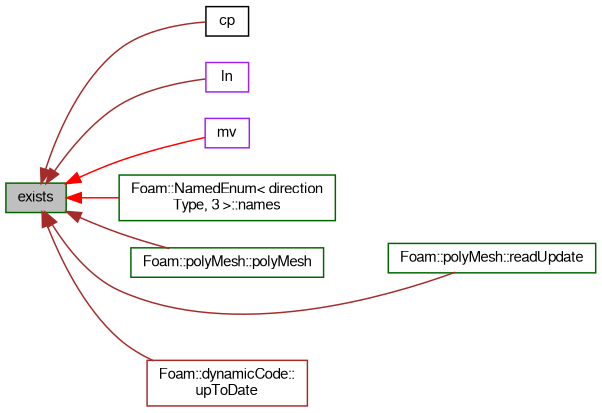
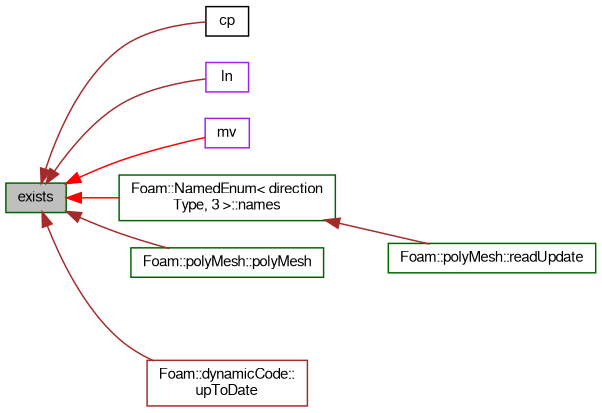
  digraph {
    rankdir=LR
    node [color=darkgreen fontname=FreeSans fontsize=10 shape=record]
    edge [color=brown dir=back fontname=FreeSans fontsize=10 labelfontname=FreeSans labelfontsize=10 style=solid]
    n1 [fillcolor=grey75 fontcolor=black height=0.2 label=exists style=filled width=0.4]
    n2 [color=black height=0.2 label=cp width=0.4]
    n3 [color=purple height=0.2 label=ln width=0.4]
    n4 [color=purple height=0.2 label=mv width=0.4]
    n5 [height=0.2 label="Foam::NamedEnum\< direction\lType, 3 \>::names" width=0.4]
    n6 [height=0.2 label="Foam::polyMesh::polyMesh" width=0.4]
    n7 [height=0.2 label="Foam::polyMesh::readUpdate" width=0.4]
    n8 [color=brown height=0.2 label="Foam::dynamicCode::\lupToDate" width=0.4]
    n1 -> n2
    n1 -> n3
    n1 -> n4 [color=red]
    n1 -> n5 [color=red]
    n1 -> n6
-   n1 -> n7
+   n5 -> n7
    n1 -> n8
  }
